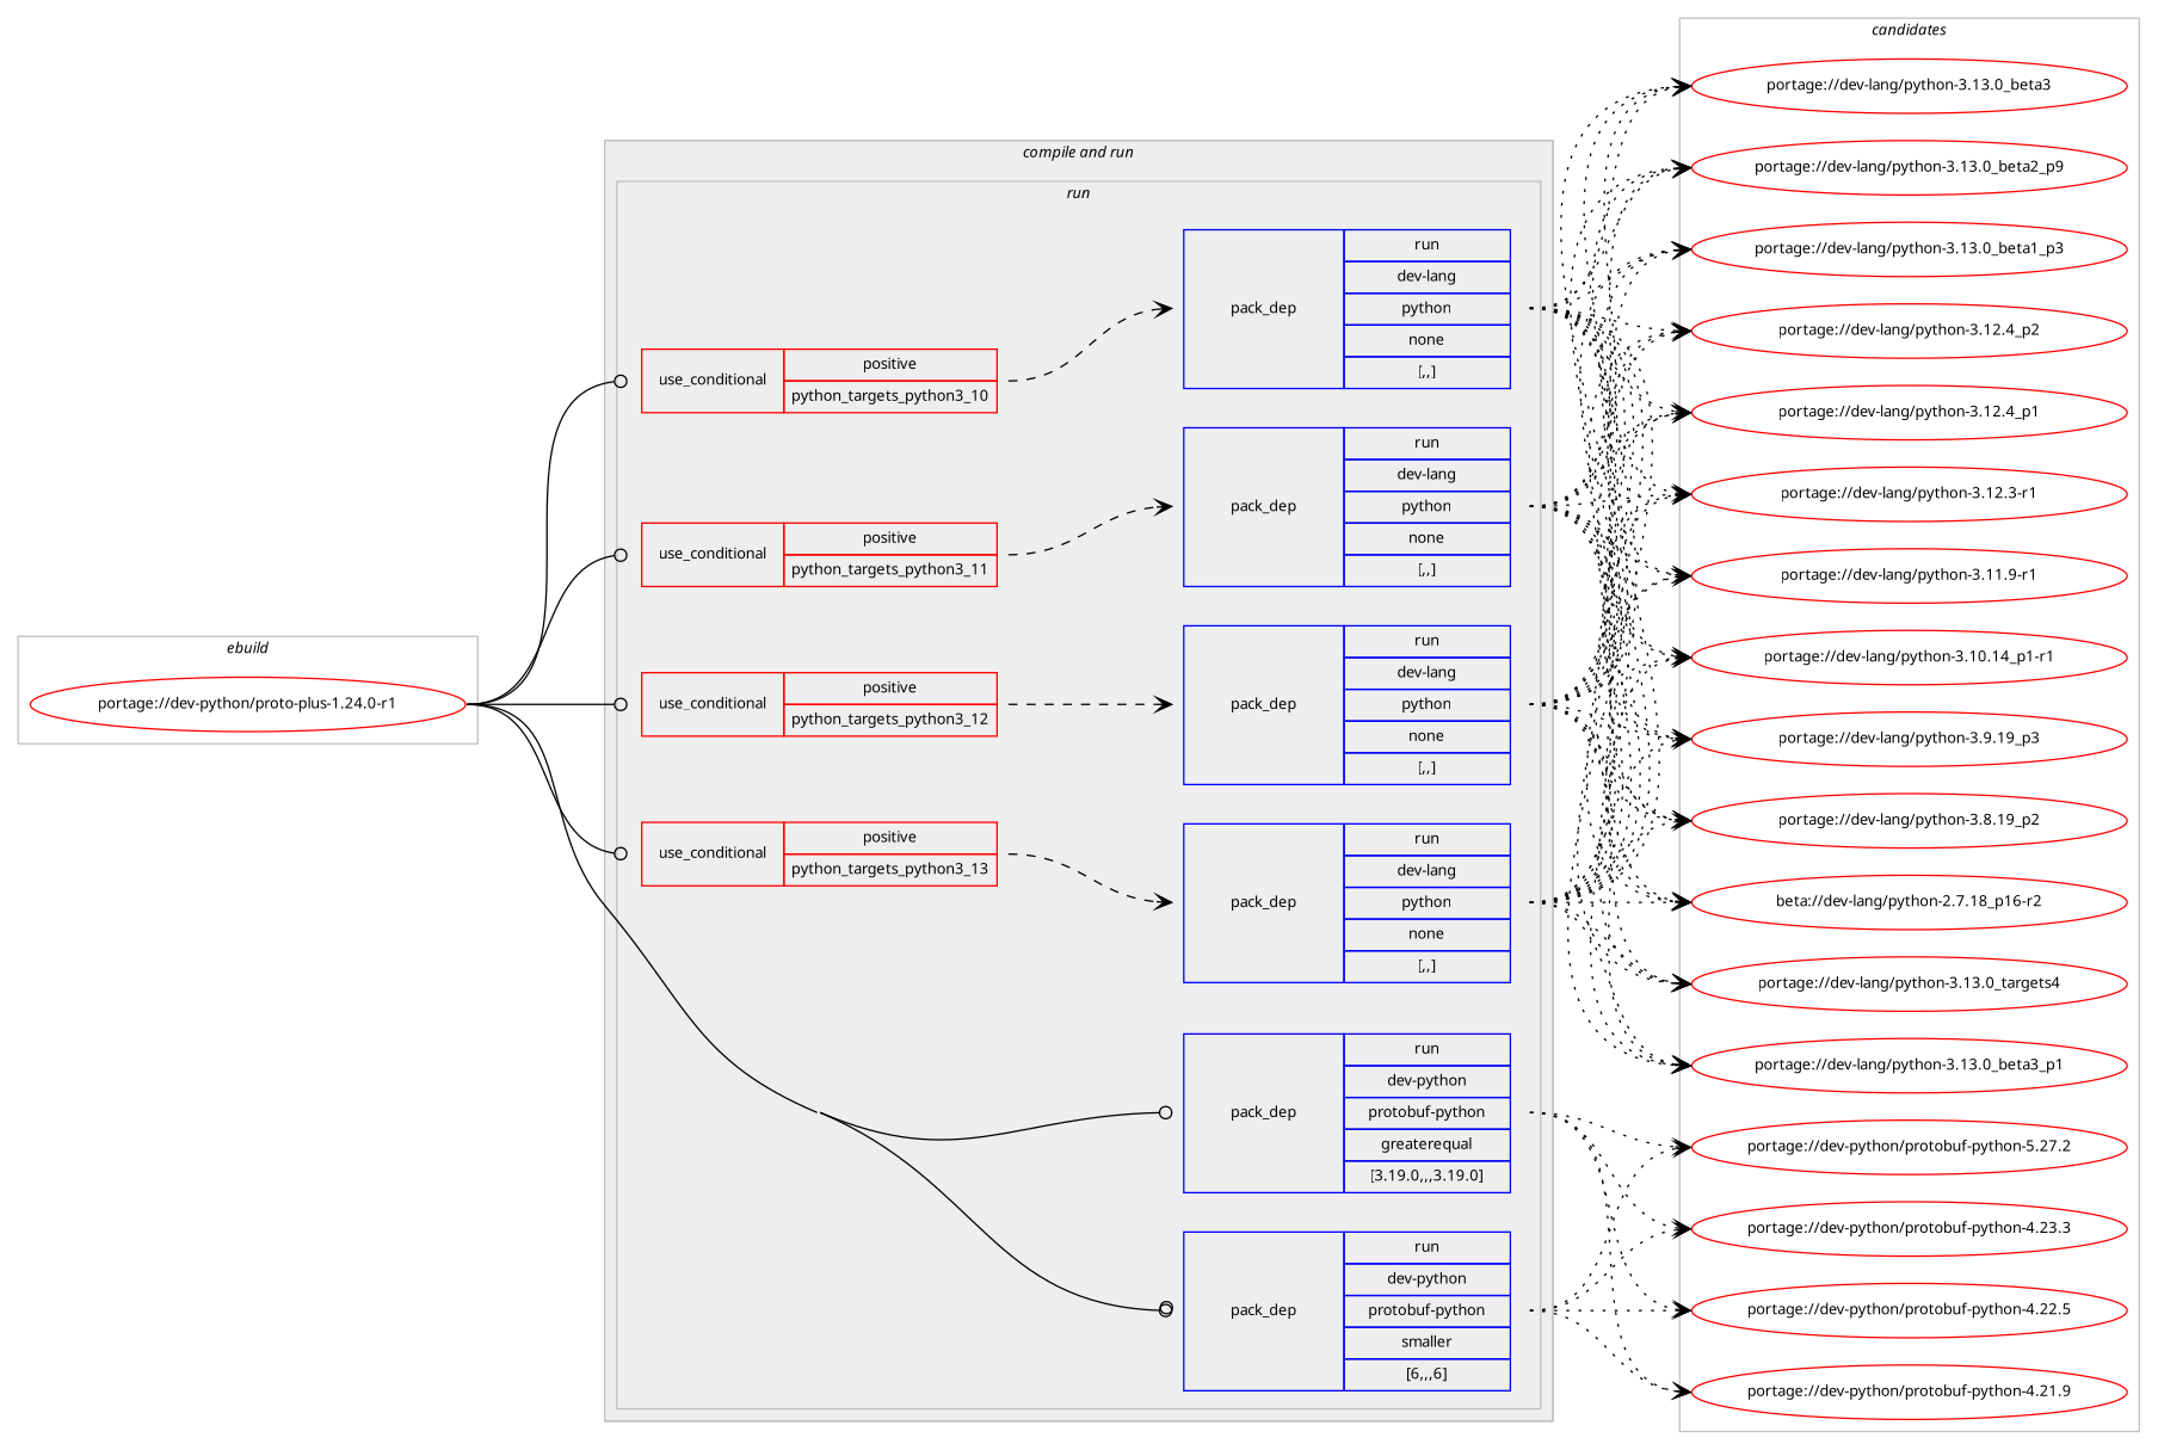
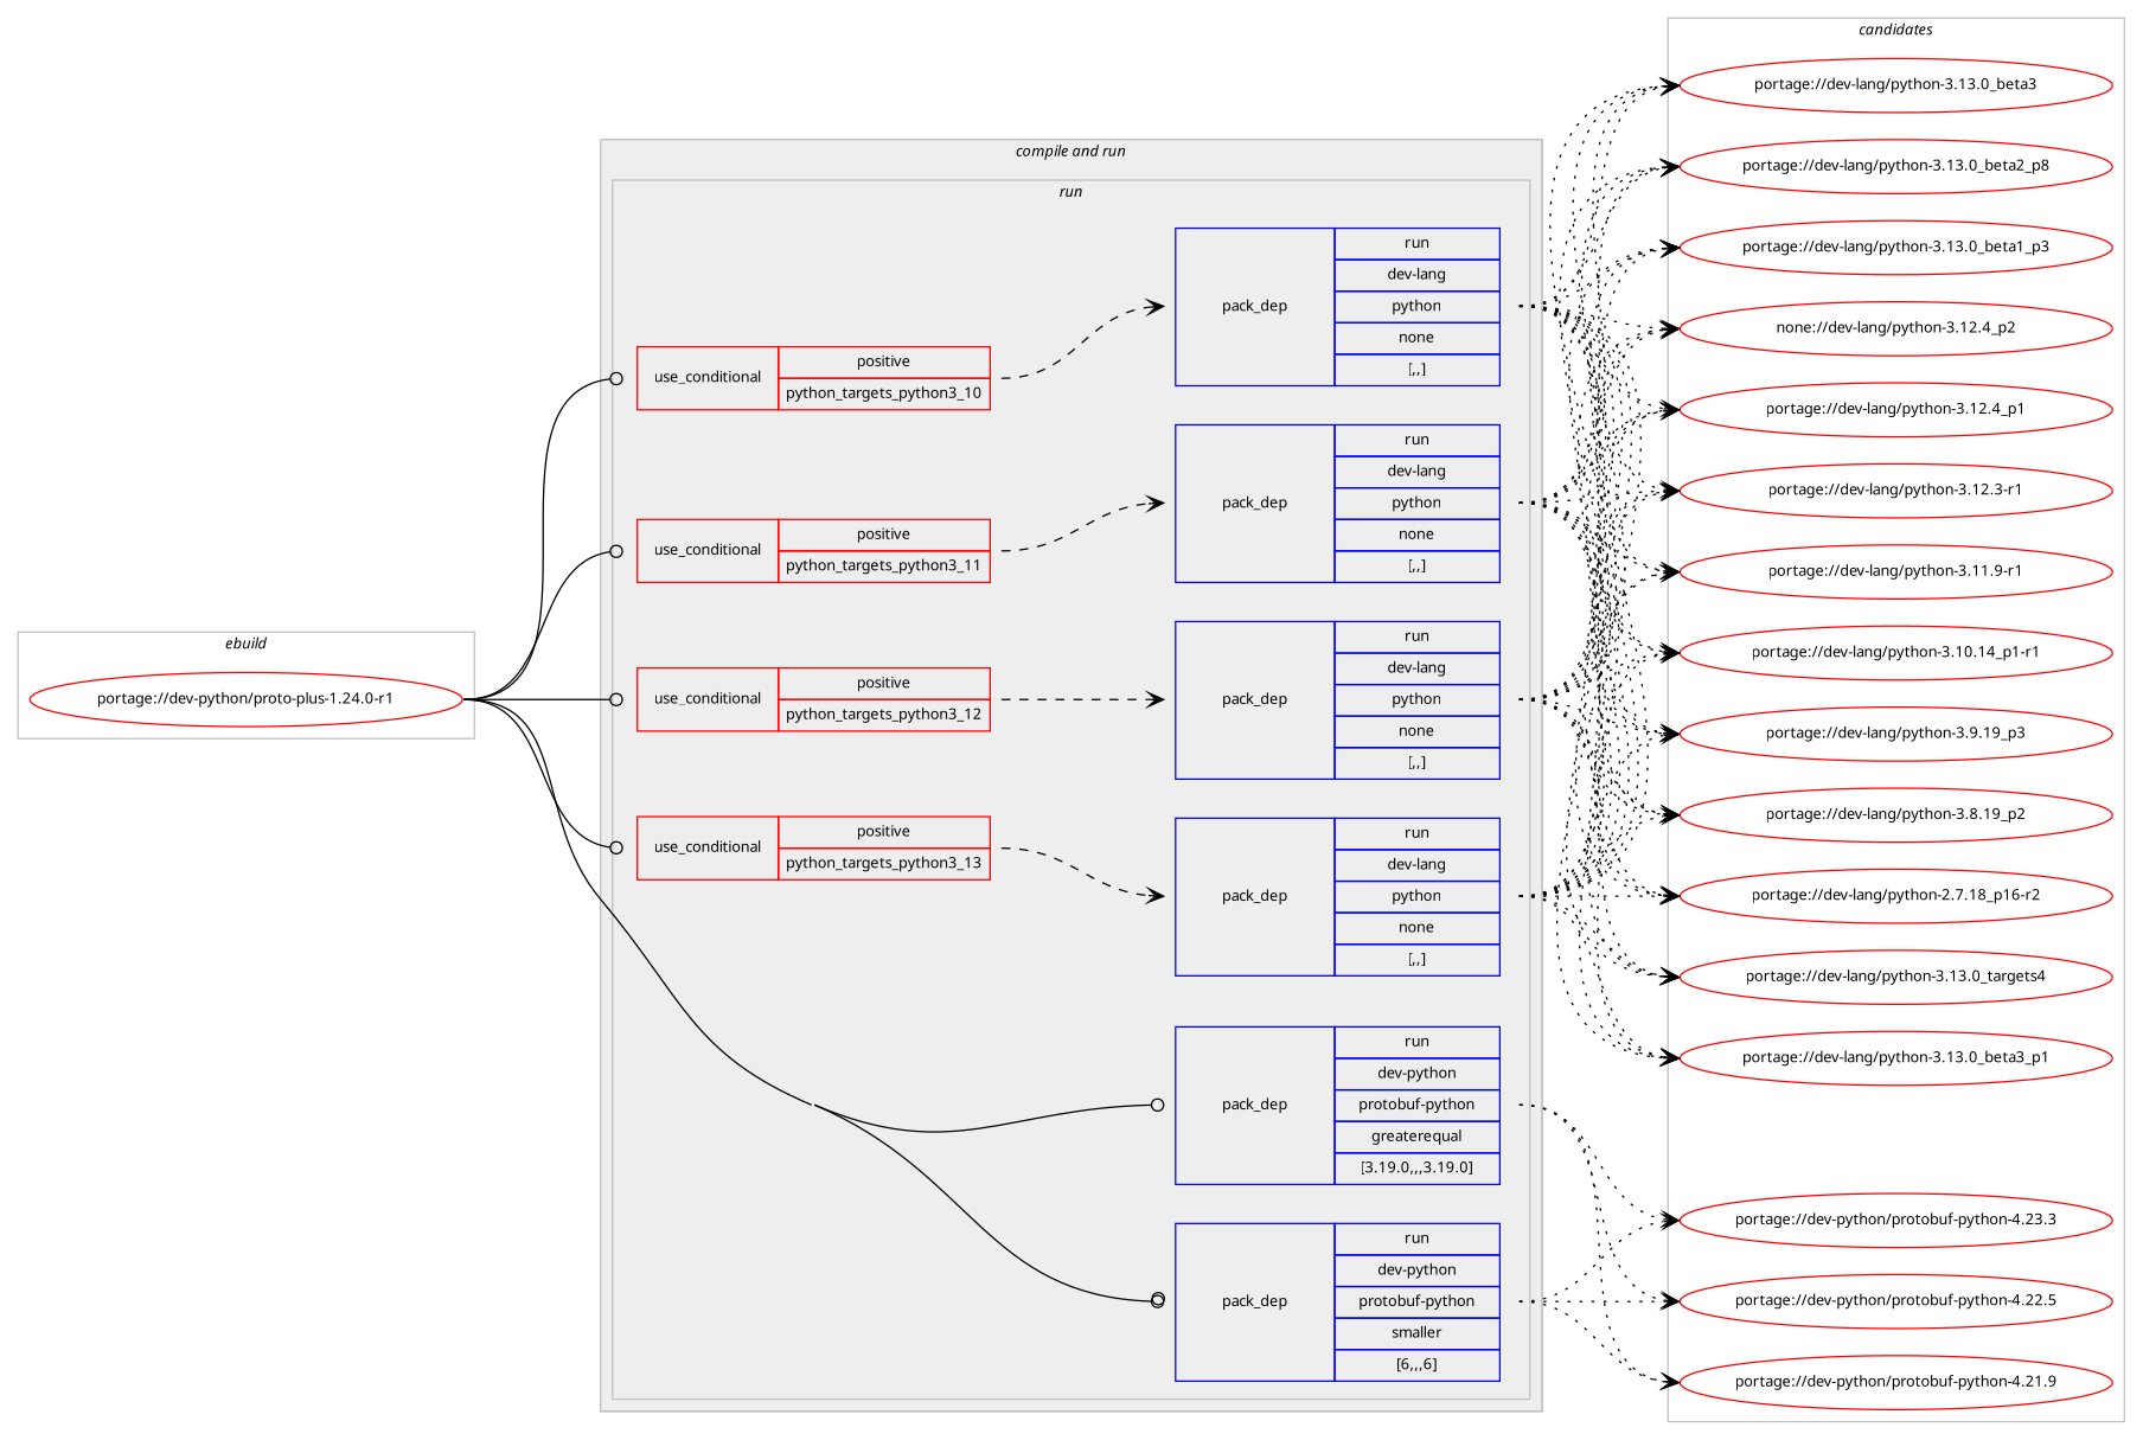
  digraph {
    compound=true
    concentrate=true
    fontname="Noto Sans"
    fontsize=10
    newrank=true
    rankdir=LR
    ranksep=1.5
    node [color=red fontname="Noto Sans" fontsize=10]
    edge [arrowhead=vee fontname="Noto Sans" headport=w style=dotted tailport=e weight=100]
    n1 [label="portage://dev-python/proto-plus-1.24.0-r1" width=4]
    n2 [color=blue label=<<TABLE BORDER="0" CELLBORDER="1" CELLSPACING="0" CELLPADDING="4" WIDTH="220"><TR><TD ROWSPAN="6" CELLPADDING="30">pack_dep</TD></TR><TR><TD WIDTH="110">run</TD></TR><TR><TD>dev-lang</TD></TR><TR><TD>python</TD></TR><TR><TD>none</TD></TR><TR><TD>[,,]</TD></TR></TABLE>> shape=none]
    n3 [label=<<TABLE BORDER="0" CELLBORDER="1" CELLSPACING="0" CELLPADDING="4"><TR><TD ROWSPAN="3" CELLPADDING="10">use_conditional</TD></TR><TR><TD>positive</TD></TR><TR><TD>python_targets_python3_10</TD></TR></TABLE>> shape=none]
    n4 [color=blue label=<<TABLE BORDER="0" CELLBORDER="1" CELLSPACING="0" CELLPADDING="4" WIDTH="220"><TR><TD ROWSPAN="6" CELLPADDING="30">pack_dep</TD></TR><TR><TD WIDTH="110">run</TD></TR><TR><TD>dev-lang</TD></TR><TR><TD>python</TD></TR><TR><TD>none</TD></TR><TR><TD>[,,]</TD></TR></TABLE>> shape=none]
    n5 [label=<<TABLE BORDER="0" CELLBORDER="1" CELLSPACING="0" CELLPADDING="4"><TR><TD ROWSPAN="3" CELLPADDING="10">use_conditional</TD></TR><TR><TD>positive</TD></TR><TR><TD>python_targets_python3_11</TD></TR></TABLE>> shape=none]
    n6 [color=blue label=<<TABLE BORDER="0" CELLBORDER="1" CELLSPACING="0" CELLPADDING="4" WIDTH="220"><TR><TD ROWSPAN="6" CELLPADDING="30">pack_dep</TD></TR><TR><TD WIDTH="110">run</TD></TR><TR><TD>dev-lang</TD></TR><TR><TD>python</TD></TR><TR><TD>none</TD></TR><TR><TD>[,,]</TD></TR></TABLE>> shape=none]
    n7 [label=<<TABLE BORDER="0" CELLBORDER="1" CELLSPACING="0" CELLPADDING="4"><TR><TD ROWSPAN="3" CELLPADDING="10">use_conditional</TD></TR><TR><TD>positive</TD></TR><TR><TD>python_targets_python3_12</TD></TR></TABLE>> shape=none]
    n8 [color=blue label=<<TABLE BORDER="0" CELLBORDER="1" CELLSPACING="0" CELLPADDING="4" WIDTH="220"><TR><TD ROWSPAN="6" CELLPADDING="30">pack_dep</TD></TR><TR><TD WIDTH="110">run</TD></TR><TR><TD>dev-lang</TD></TR><TR><TD>python</TD></TR><TR><TD>none</TD></TR><TR><TD>[,,]</TD></TR></TABLE>> shape=none]
    n9 [label=<<TABLE BORDER="0" CELLBORDER="1" CELLSPACING="0" CELLPADDING="4"><TR><TD ROWSPAN="3" CELLPADDING="10">use_conditional</TD></TR><TR><TD>positive</TD></TR><TR><TD>python_targets_python3_13</TD></TR></TABLE>> shape=none]
    n10 [color=blue label=<<TABLE BORDER="0" CELLBORDER="1" CELLSPACING="0" CELLPADDING="4" WIDTH="220"><TR><TD ROWSPAN="6" CELLPADDING="30">pack_dep</TD></TR><TR><TD WIDTH="110">run</TD></TR><TR><TD>dev-python</TD></TR><TR><TD>protobuf-python</TD></TR><TR><TD>greaterequal</TD></TR><TR><TD>[3.19.0,,,3.19.0]</TD></TR></TABLE>> shape=none]
    n11 [color=blue label=<<TABLE BORDER="0" CELLBORDER="1" CELLSPACING="0" CELLPADDING="4" WIDTH="220"><TR><TD ROWSPAN="6" CELLPADDING="30">pack_dep</TD></TR><TR><TD WIDTH="110">run</TD></TR><TR><TD>dev-python</TD></TR><TR><TD>protobuf-python</TD></TR><TR><TD>smaller</TD></TR><TR><TD>[6,,,6]</TD></TR></TABLE>> shape=none]
    n12 [label="portage://dev-lang/python-3.13.0_targets4" width=4]
    n13 [label="portage://dev-lang/python-3.13.0_beta3_p1" width=4]
    n14 [label="portage://dev-lang/python-3.13.0_beta3" width=4]
-   n15 [label="portage://dev-lang/python-3.13.0_beta2_p9" width=4]
+   n15 [label="portage://dev-lang/python-3.13.0_beta2_p8" width=4]
    n16 [label="portage://dev-lang/python-3.13.0_beta1_p3" width=4]
-   n17 [label="portage://dev-lang/python-3.12.4_p2" width=4]
+   n17 [label="none://dev-lang/python-3.12.4_p2" width=4]
    n18 [label="portage://dev-lang/python-3.12.4_p1" width=4]
    n19 [label="portage://dev-lang/python-3.12.3-r1" width=4]
    n20 [label="portage://dev-lang/python-3.11.9-r1" width=4]
    n21 [label="portage://dev-lang/python-3.10.14_p1-r1" width=4]
    n22 [label="portage://dev-lang/python-3.9.19_p3" width=4]
    n23 [label="portage://dev-lang/python-3.8.19_p2" width=4]
-   n24 [label="beta://dev-lang/python-2.7.18_p16-r2" width=4]
-   n25 [label="portage://dev-python/protobuf-python-5.27.2" width=4]
+   n24 [label="portage://dev-lang/python-2.7.18_p16-r2" width=4]
    n26 [label="portage://dev-python/protobuf-python-4.23.3" width=4]
    n27 [label="portage://dev-python/protobuf-python-4.22.5" width=4]
    n28 [label="portage://dev-python/protobuf-python-4.21.9" width=4]
    subgraph cluster_1 {
      color=gray
      label=<<i>ebuild</i>>
      n1
    }
    subgraph cluster_2 {
      color=gray
      label=<<i>dependencies</i>>
      subgraph cluster_3 {
        color=gray
        fillcolor="#eeeeee"
        label=<<i>compile</i>>
        style=filled
      }
      subgraph cluster_4 {
        color=gray
        fillcolor="#eeeeee"
        label=<<i>compile and run</i>>
        style=filled
      }
      subgraph cluster_5 {
        color=gray
        fillcolor="#eeeeee"
        label=<<i>run</i>>
        style=filled
        subgraph sub_6 {
          color=gray
          fillcolor="#eeeeee"
          label=<<i>run</i>>
          style=filled
          n3
          subgraph sub_7 {
            color=gray
            fillcolor="#eeeeee"
            label=<<i>run</i>>
            style=filled
            n2
          }
        }
        subgraph sub_8 {
          color=gray
          fillcolor="#eeeeee"
          label=<<i>run</i>>
          style=filled
          n5
          subgraph sub_9 {
            color=gray
            fillcolor="#eeeeee"
            label=<<i>run</i>>
            style=filled
            n4
          }
        }
        subgraph sub_10 {
          color=gray
          fillcolor="#eeeeee"
          label=<<i>run</i>>
          style=filled
          n7
          subgraph sub_11 {
            color=gray
            fillcolor="#eeeeee"
            label=<<i>run</i>>
            style=filled
            n6
          }
        }
        subgraph sub_12 {
          color=gray
          fillcolor="#eeeeee"
          label=<<i>run</i>>
          style=filled
          n9
          subgraph sub_13 {
            color=gray
            fillcolor="#eeeeee"
            label=<<i>run</i>>
            style=filled
            n8
          }
        }
        subgraph sub_14 {
          color=gray
          fillcolor="#eeeeee"
          label=<<i>run</i>>
          style=filled
          n10
        }
        subgraph sub_15 {
          color=gray
          fillcolor="#eeeeee"
          label=<<i>run</i>>
          style=filled
          n11
        }
      }
    }
    subgraph cluster_16 {
      color=gray
      label=<<i>candidates</i>>
      rank=same
      subgraph sub_17 {
        color=black
        label=<<i>candidates</i>>
        nodesep=1
        rank=same
        n12
        n13
        n14
        n15
        n16
        n17
        n18
        n19
        n20
        n21
        n22
        n23
        n24
      }
      subgraph sub_18 {
        color=black
        label=<<i>candidates</i>>
        nodesep=1
        rank=same
        n12
        n13
        n14
        n15
        n16
        n17
        n18
        n19
        n20
        n21
        n22
        n23
        n24
      }
      subgraph sub_19 {
        color=black
        label=<<i>candidates</i>>
        nodesep=1
        rank=same
        n12
        n13
        n14
        n15
        n16
        n17
        n18
        n19
        n20
        n21
        n22
        n23
        n24
      }
      subgraph sub_20 {
        color=black
        label=<<i>candidates</i>>
        nodesep=1
        rank=same
        n12
        n13
        n14
        n15
        n16
        n17
        n18
        n19
        n20
        n21
        n22
        n23
        n24
      }
      subgraph sub_21 {
        color=black
        label=<<i>candidates</i>>
        nodesep=1
        rank=same
-       n25
        n26
        n27
        n28
      }
      subgraph sub_22 {
        color=black
        label=<<i>candidates</i>>
        nodesep=1
        rank=same
-       n25
        n26
        n27
        n28
      }
    }
    n1 -> n3 [arrowhead=odot style=solid weight=20]
    n1 -> n5 [arrowhead=odot style=solid weight=20]
    n1 -> n7 [arrowhead=odot style=solid weight=20]
    n1 -> n9 [arrowhead=odot style=solid weight=20]
    n1 -> n10 [arrowhead=odot style=solid weight=20]
    n1 -> n11 [arrowhead=odot style=solid weight=20]
    n2 -> n12
    n2 -> n13
    n2 -> n14
    n2 -> n15
    n2 -> n16
    n2 -> n17
    n2 -> n18
    n2 -> n19
    n2 -> n20
    n2 -> n21
    n2 -> n22
    n2 -> n23
    n2 -> n24
    n3 -> n2 [style=dashed weight=20]
    n4 -> n12
    n4 -> n13
    n4 -> n14
    n4 -> n15
    n4 -> n16
    n4 -> n17
    n4 -> n18
    n4 -> n19
    n4 -> n20
    n4 -> n21
    n4 -> n22
    n4 -> n23
    n4 -> n24
    n5 -> n4 [style=dashed weight=20]
    n6 -> n12
    n6 -> n13
    n6 -> n14
    n6 -> n15
    n6 -> n16
    n6 -> n17
    n6 -> n18
    n6 -> n19
    n6 -> n20
    n6 -> n21
    n6 -> n22
    n6 -> n23
    n6 -> n24
    n7 -> n6 [style=dashed weight=20]
    n8 -> n12
    n8 -> n13
    n8 -> n14
    n8 -> n15
    n8 -> n16
    n8 -> n17
    n8 -> n18
    n8 -> n19
    n8 -> n20
    n8 -> n21
    n8 -> n22
    n8 -> n23
    n8 -> n24
    n9 -> n8 [style=dashed weight=20]
-   n10 -> n25
    n10 -> n26
    n10 -> n27
    n10 -> n28
-   n11 -> n25
    n11 -> n26
    n11 -> n27
    n11 -> n28
  }
